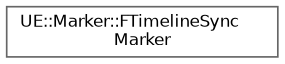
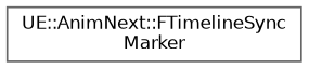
  digraph {
    rankdir=TB
-   n1 [color=grey40 fillcolor=white fontname=Helvetica fontsize=10 height=0.2 label="UE::Marker::FTimelineSync\lMarker" shape=box style=filled width=0.4]
+   n1 [color=grey40 fillcolor=white fontname=Helvetica fontsize=10 height=0.2 label="UE::AnimNext::FTimelineSync\lMarker" shape=box style=filled width=0.4]
  }
